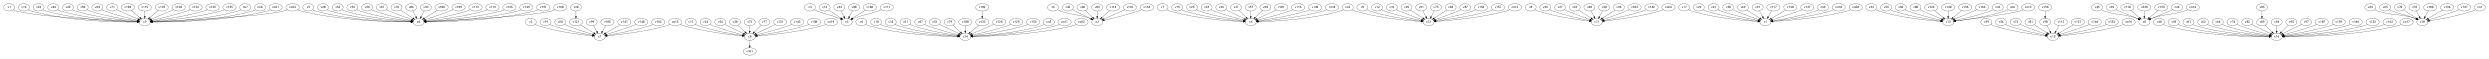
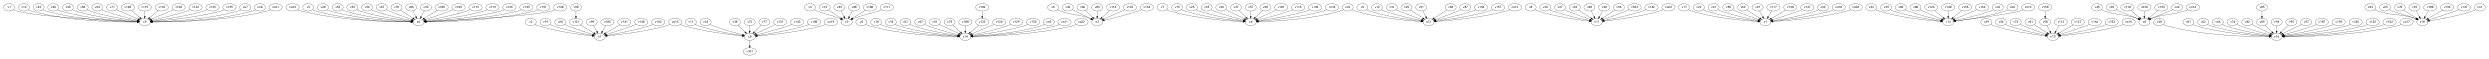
  strict digraph {
    fontname="Roboto Mono"
    node [fontname="Roboto Mono"]
    edge [fontname="Roboto Mono" weight=1]
    v1
    c9
    v2
    c7
    v3
    c3
    v4
    c14
    v5
    c6
    v6
    c2
    v7
    c4
    v8
    c11
    v9
    c12
    v10
    v11
    c8
    v161
    v12
    v13
    v14
    v15
    v16
    v17
    c1
    v18
    v19
    v20
    v21
    v22
    v23
    v24
    v25
    v26
    v27
    v28
    v29
    v30
    v121
    v31
    v32
    c13
    v33
-   v34
    v35
    v36
    v37
    v38
    v39
    c15
    v40
    v41
    v42
    v43
    v44
    v45
    c5
    v46
    v47
    v48
    c16
    v49
    v50
    v51
    v52
    v53
    v54
-   v55
    v56
    v57
    v58
    v59
    v60
    v61
    v62
    v63
    c10
    v64
    v65
    v66
    v67
    v68
    v69
    v70
    v71
    v72
    v73
    v74
-   v75
    v76
    v77
    v78
    v79
    v80
    v81
    v82
    v83
    v84
    v85
    v89
    v86
    v87
    v88
    v90
    v91
    v92
    v93
    v94
    v95
    v96
    v97
    v98
    v99
    v100
    v101
    v102
    v123
    v103
    v104
    v105
    v106
    v107
    v108
    v109
    v110
    v111
    v112
    v113
    v114
    v115
    v116
    v117
    v118
    v119
    v120
    v122
    v124
    v125
    v126
    v127
    v128
    v129
    v130
    v131
    v132
    n150 [label=v533]
    v134
    v135
    v136
    v137
    n155 [label=v338]
    v139
    v140
    v141
    v142
    v143
    v144
    v145
    v146
    v147
    v148
    v149
    v150
    v151
    v152
    v153
    v154
    v155
    v156
    v157
    v158
    v159
    v160
    v162
    v163
    v164
    co1
    co2
    co3
    co4
    co5
    co6
    co7
    co8
    co9
    co10
    co11
    co12
    co13
    co14
    co15
    co16
    co17
    co18
    co19
    co20
    co21
    co22
    co23
    co24
    v1 -> c9
    v2 -> c7
    v3 -> c3
    v4 -> c14
    v5 -> c6
    v6 -> c2
    v7 -> c4
    v8 -> c11
    v9 -> c12
    v10 -> c14
    v11 -> c8
    c8 -> v161
    v12 -> c12
    v13 -> c3
    v14 -> c9
    v15 -> c4
    v16 -> c12
    v17 -> c1
    v18 -> c14
    v19 -> c7
    v20 -> c6
    v21 -> c14
    v22 -> c1
    v23 -> c9
    v24 -> c8
    v25 -> c4
    v26 -> c11
    v27 -> c11
    v28 -> c7
    v29 -> c12
    v30 -> v121
    v121 -> c7
    v31 -> c12
    v32 -> c13
    v33 -> c11
-   v34 -> c8
    v35 -> c4
    v36 -> c4
    v37 -> c4
    v38 -> c8
    v39 -> c15
    v40 -> c11
    v41 -> c1
    v42 -> c2
    v43 -> c3
    v44 -> c9
    v45 -> c5
    v46 -> c2
    v47 -> c14
    v48 -> c16
    v49 -> c9
    v50 -> c9
    v51 -> c14
    v52 -> c6
    v53 -> c6
    v54 -> c15
-   v55 -> c16
    v56 -> c6
    v57 -> c4
    v58 -> c1
    v59 -> c13
    v60 -> c13
    v61 -> c16
    v62 -> c16
    v63 -> c10
    v64 -> c9
    v65 -> c10
    v66 -> c16
    v67 -> c6
    v68 -> c4
    v69 -> c1
    v70 -> c10
    v71 -> c9
    v72 -> c8
    v73 -> c15
    v74 -> c16
-   v75 -> c12
    v76 -> c6
    v77 -> c8
    v78 -> c10
    v79 -> c14
    v80 -> c3
    v81 -> c15
    v82 -> c16
    v83 -> c2
    v84 -> c12
    v85 -> v89
    v89 -> c16
    v86 -> c6
    v87 -> c12
    v88 -> c13
    v90 -> c11
    v91 -> c1
    v92 -> c5
    v93 -> c6
    v94 -> c16
    v95 -> c16
    v96 -> c11
    v97 -> c16
    v98 -> c15
    v99 -> c7
    v100 -> c14
    v101 -> c4
    v102 -> v123
    v123 -> c14
    v103 -> c9
    v104 -> c3
    v105 -> c7
    v106 -> c6
    v107 -> c16
    v108 -> c10
    v109 -> c6
    v110 -> c5
    v111 -> c3
    v112 -> c15
    v113 -> c6
    v114 -> c2
    v115 -> c9
    v116 -> c4
    v117 -> c1
    v118 -> c9
    v119 -> c6
    v120 -> c9
    v122 -> c9
    v124 -> c13
    v125 -> c9
    v126 -> c6
    v127 -> c15
    v128 -> c14
    v129 -> c14
    v130 -> c1
    v131 -> c8
    v132 -> c2
    n150 -> c11
    v134 -> c2
    v135 -> c9
    v136 -> c10
    v137 -> c1
    n155 -> c5
    v139 -> c16
    v140 -> c13
    v141 -> c7
    v142 -> c11
    v143 -> c8
    v144 -> c15
    v145 -> c6
    v146 -> c16
    v147 -> c10
    v148 -> c7
    v149 -> c4
    v150 -> c8
    v151 -> c6
    v152 -> c16
    v153 -> c15
    v154 -> c12
    v155 -> c14
    v156 -> c13
    v157 -> c12
    v158 -> v98
    v159 -> c5
    v160 -> c6
    v162 -> c16
    v163 -> c7
    v164 -> c13
    co1 -> c10
    co2 -> c13
    co3 -> c4
    co3 -> c12
    co4 -> c5
    co5 -> c14
    co6 -> c13
    co7 -> c9
    co8 -> c9
    co9 -> c1
    co10 -> c1
    co11 -> c14
    co12 -> c12
    co13 -> c13
    co14 -> c5
    co15 -> c7
    co15 -> c8
    co16 -> c15
    co17 -> c16
    co18 -> c4
    co19 -> c8
    co20 -> c1
    co21 -> c9
    co22 -> c14
-   co23 -> c9
    co23 -> c6
    co24 -> c11
  }
